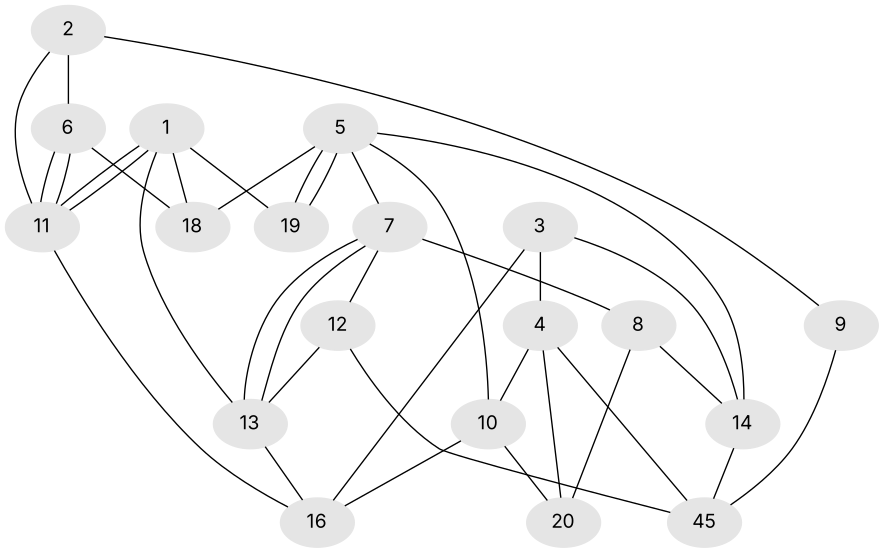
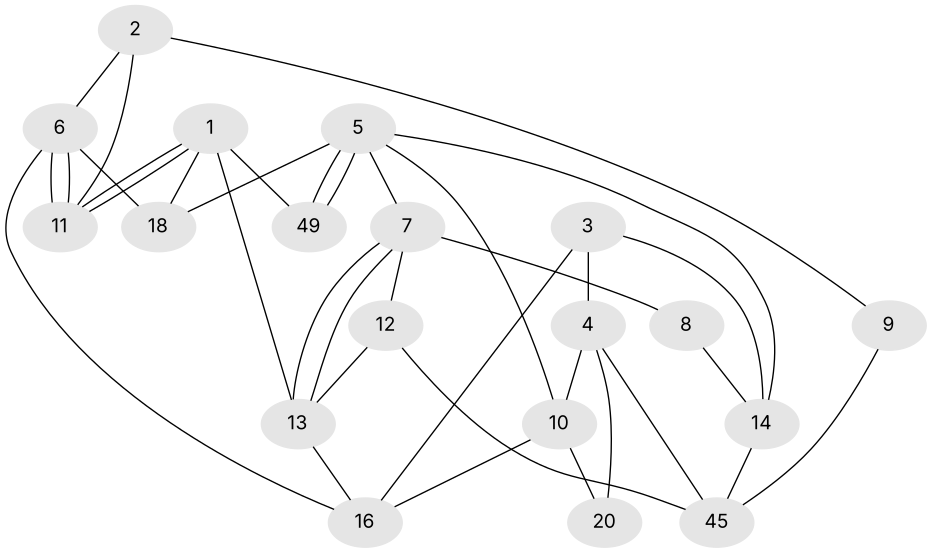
  graph {
    fontname=Inter
    node [color=gray90 fontname=Inter style=filled]
    edge [fontname=Inter]
    1
    11
    18
-   19
+   19 [label=49]
    13
    16
    2
    6
    9
    n10 [label=45]
    3
    4
    14
    10
    20
    5
    7
    8
    12
    1 -- 11
    1 -- 11
    1 -- 18
    1 -- 19
    1 -- 13
-   11 -- 16
+   6 -- 16
    13 -- 16
    2 -- 11
    2 -- 6
    2 -- 9
    6 -- 11
    6 -- 11
    6 -- 18
    9 -- n10
    3 -- 16
    3 -- 4
    3 -- 14
    4 -- n10
    4 -- 10
    4 -- 20
    14 -- n10
    10 -- 16
    10 -- 20
    5 -- 18
    5 -- 19
    5 -- 19
    5 -- 14
    5 -- 10
    5 -- 7
    7 -- 13
    7 -- 13
    7 -- 8
    7 -- 12
    8 -- 14
-   8 -- 20
    12 -- 13
    12 -- n10
  }
